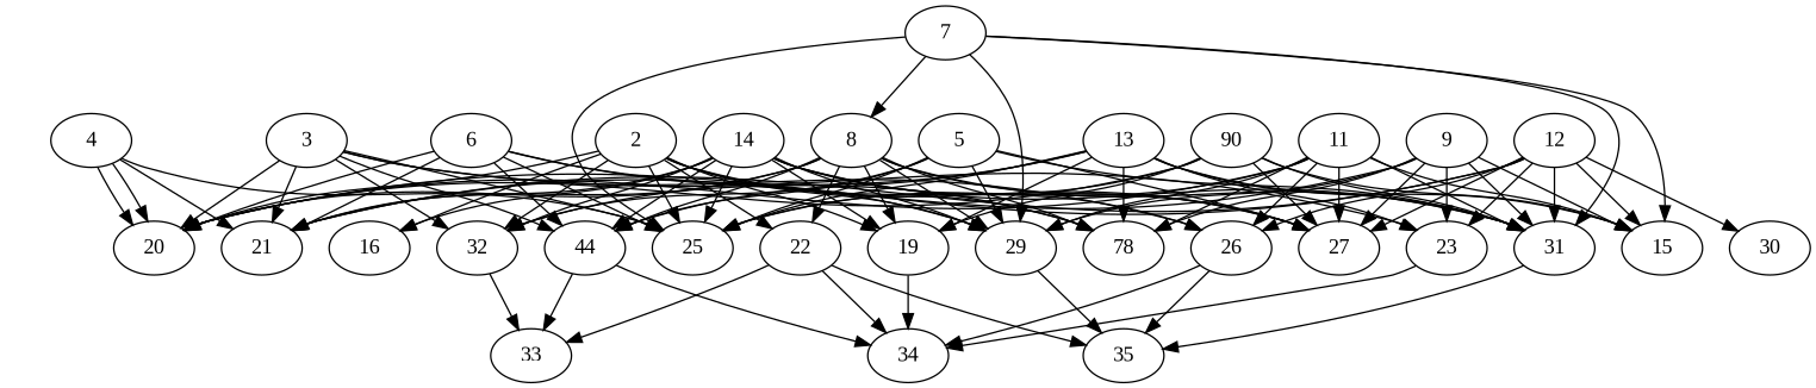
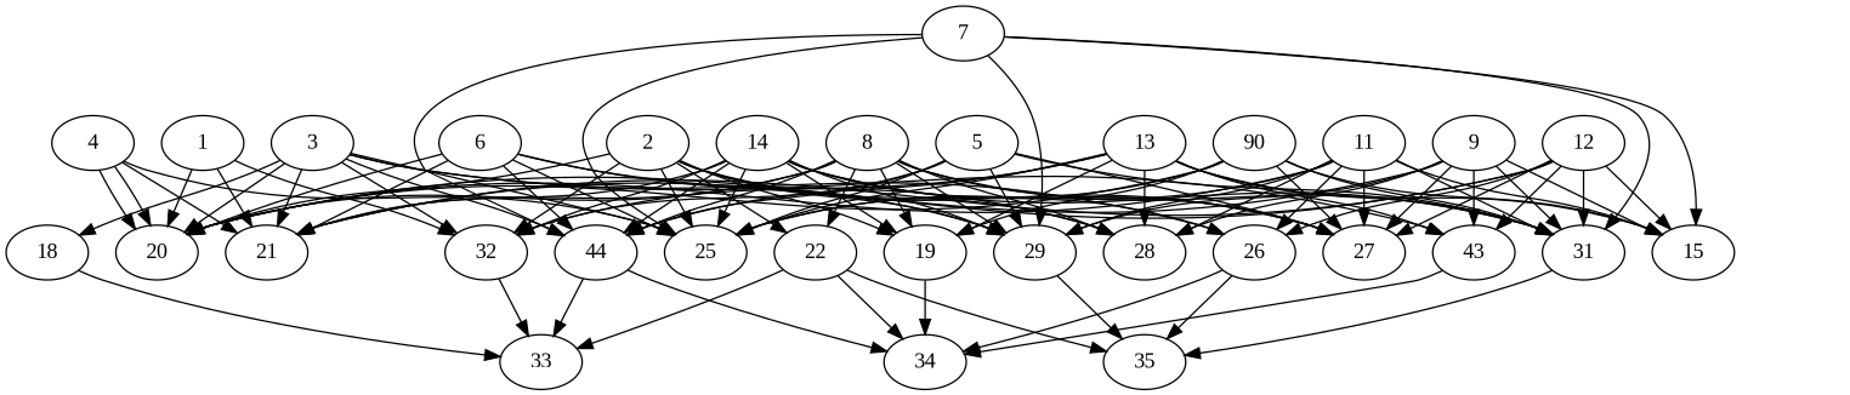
  digraph {
    fontname="Liberation Serif"
    node [alpha=0.12 fontname="Liberation Serif"]
    edge [fontname="Liberation Serif"]
+   1 [expect_size=888628996987744896]
    20 [expect_size=15482094410709550]
    21 [alpha=0.20 expect_size=179571454349880800]
    32 [expect_size=9112768361553016]
    33 [alpha=0.16 expect_size=309521395577191104]
    2 [alpha=0.19 expect_size=10488758052656087302144]
-   16 [alpha=0.10 expect_size=34322987106385876]
    19 [alpha=0.11 expect_size=2113460810277502208]
    22 [alpha=0.14 expect_size=47023423910516416]
    25 [alpha=0.16 expect_size=8324355499067052]
    27 [alpha=0.11 expect_size=789551435202351333376]
-   28 [alpha=0.08 expect_size=59439839556138528 label=78]
+   28 [alpha=0.08 expect_size=59439839556138528]
    29 [alpha=0.02 expect_size=3560504416319007883264]
+   18 [alpha=0.07 expect_size=3364108331875850780672]
    34 [alpha=0.18 expect_size=6455726779716861952000]
    35 [alpha=0.19 expect_size=4567243911947698044928]
    3 [alpha=0.14 expect_size=97036983313018912768]
-   23 [expect_size=56860282229915152]
+   23 [expect_size=56860282229915152 label=43]
    n19 [alpha=0.07 expect_size=748622120012350488576 label=44]
    26 [alpha=0.19 expect_size=3218512429779375616]
    4 [alpha=0.15 expect_size=3866018680566063616]
    5 [alpha=0.06 expect_size=5304514457047718912]
    31 [alpha=0.08 expect_size=261809710618905600]
    6 [alpha=0.10 expect_size=849757395580370688]
    7 [alpha=0.01 expect_size=895508463914277120]
    15 [alpha=0.15 expect_size=278579272662888096]
    8 [alpha=0.19 expect_size=2520594757701706752]
    9 [alpha=0.10 expect_size=27403796145410756]
    n29 [alpha=0.00 expect_size=103708266535172224 label=90]
    11 [expect_size=12197971977457845141504]
    12 [alpha=0.17 expect_size=732591160119254656]
-   30 [alpha=0.08 expect_size=5088638156151417995264]
    13 [expect_size=1504928870506604800]
    14 [alpha=0.11 expect_size=32622561457894116]
+   1 -> 20
+   1 -> 21
+   1 -> 32
    32 -> 33
    2 -> 20
    2 -> 32
-   2 -> 16
    2 -> 19
    2 -> 22
    2 -> 25
    2 -> 27
    2 -> 28
    2 -> 29
    19 -> 34
    22 -> 33
    22 -> 34
    22 -> 35
    29 -> 35
+   18 -> 33
    3 -> 20
    3 -> 21
    3 -> 32
    3 -> 25
+   3 -> 18
    3 -> 23
    3 -> n19
    3 -> 26
    23 -> 34
    n19 -> 33
    n19 -> 34
    26 -> 34
    26 -> 35
    4 -> 20
    4 -> 20
    4 -> 21
    4 -> 25
    5 -> 32
    5 -> 25
    5 -> 27
    5 -> 29
    5 -> n19
    5 -> 31
    31 -> 35
    6 -> 20
    6 -> 21
    6 -> 25
    6 -> 28
    6 -> 29
    6 -> n19
    7 -> 25
    7 -> 29
-   7 -> 8
+   7 -> n19
    7 -> 31
    7 -> 15
    8 -> 20
    8 -> 21
    8 -> 19
    8 -> 22
    8 -> 27
    8 -> 28
    8 -> 29
    8 -> n19
    8 -> 31
    9 -> 21
    9 -> 27
    9 -> 28
    9 -> 29
    9 -> 23
    9 -> 31
    9 -> 15
    n29 -> 20
    n29 -> 19
    n29 -> 25
    n29 -> 27
    n29 -> 31
    n29 -> 15
    11 -> 20
    11 -> 25
    11 -> 27
    11 -> 28
    11 -> 29
    11 -> 26
    11 -> 31
    11 -> 15
    12 -> 20
    12 -> 21
    12 -> 27
    12 -> 23
    12 -> 26
    12 -> 31
    12 -> 15
-   12 -> 30
    13 -> 32
    13 -> 19
    13 -> 25
    13 -> 28
    13 -> 23
    13 -> n19
    13 -> 31
    13 -> 15
    14 -> 21
    14 -> 32
-   14 -> 16
    14 -> 19
    14 -> 25
    14 -> 27
    14 -> 29
    14 -> n19
    14 -> 26
    14 -> 31
  }
